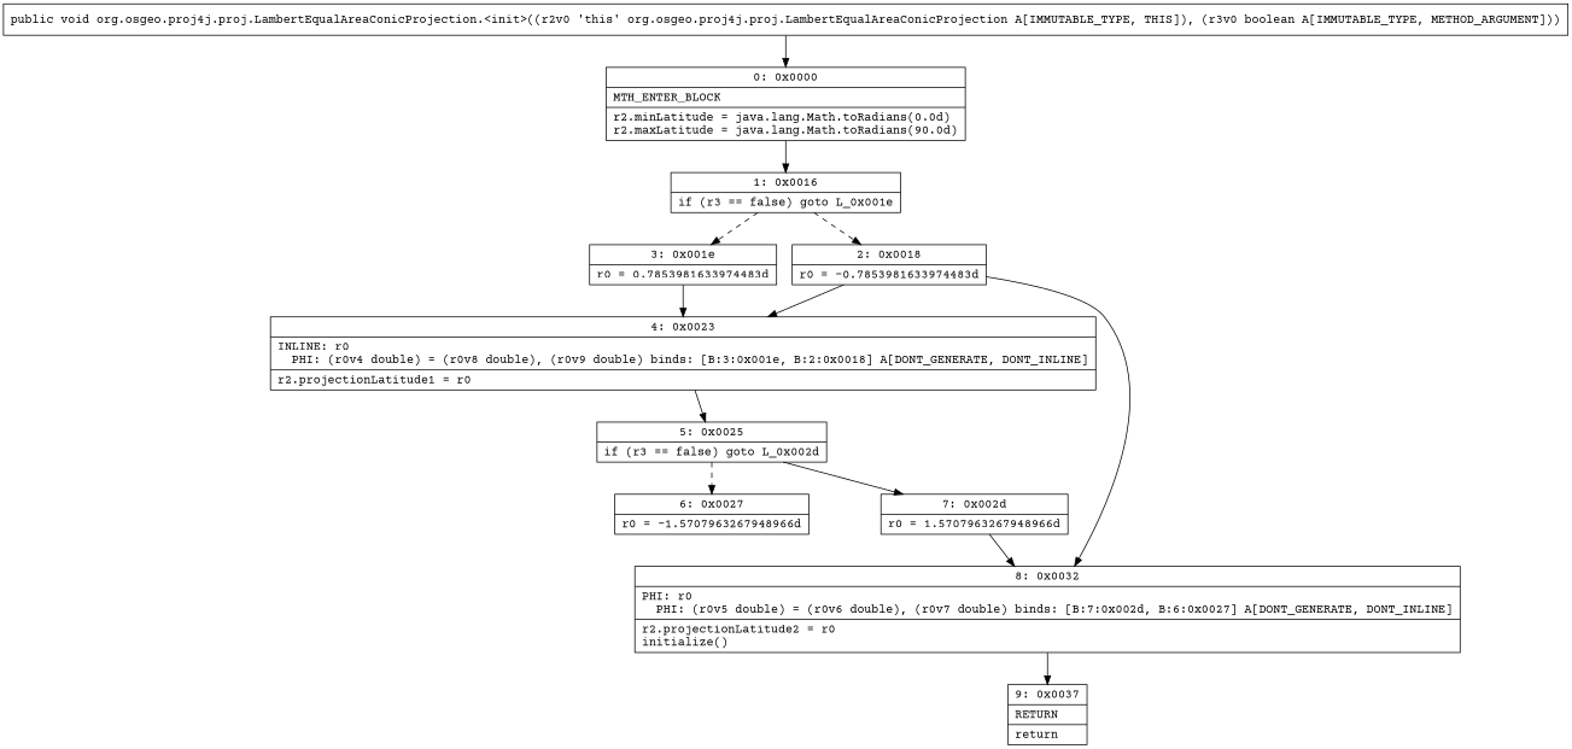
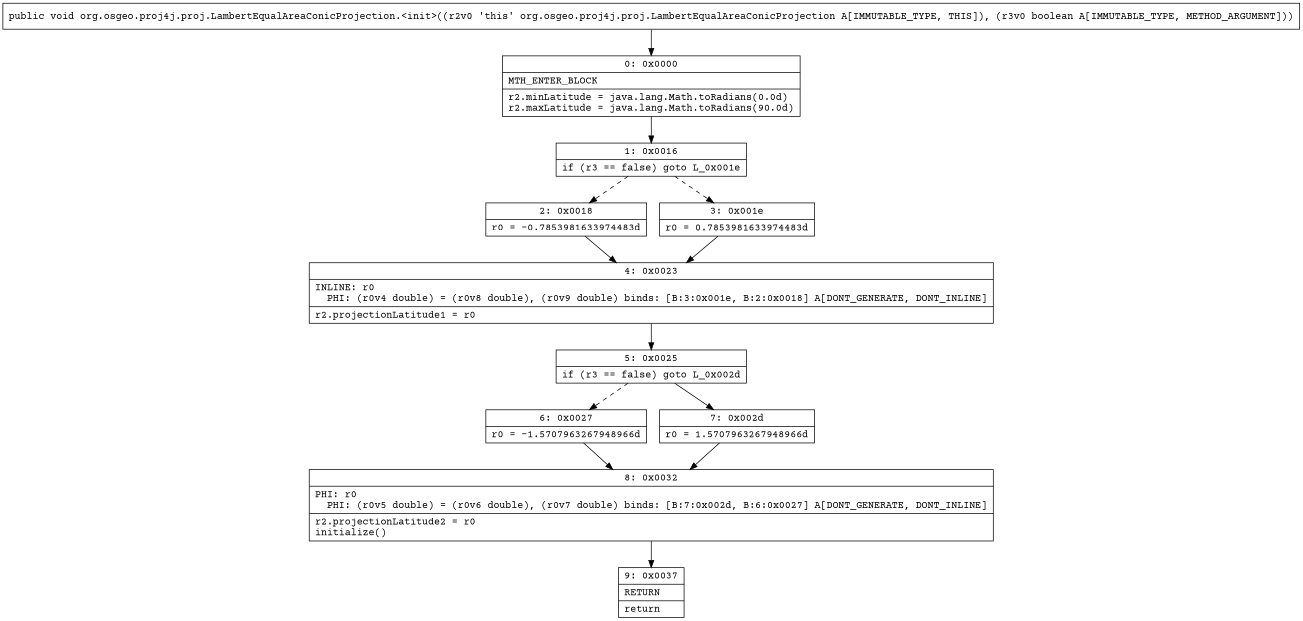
  digraph {
    fontname="Courier Prime"
    node [fontname="Courier Prime" shape=record]
    edge [fontname="Courier Prime"]
    n1 [label="{0\:\ 0x0000|MTH_ENTER_BLOCK\l|r2.minLatitude = java.lang.Math.toRadians(0.0d)\lr2.maxLatitude = java.lang.Math.toRadians(90.0d)\l}"]
    n2 [label="{1\:\ 0x0016|if (r3 == false) goto L_0x001e\l}"]
    n3 [label="{2\:\ 0x0018|r0 = \-0.7853981633974483d\l}"]
    n4 [label="{3\:\ 0x001e|r0 = 0.7853981633974483d\l}"]
    n5 [label="{4\:\ 0x0023|INLINE: r0 \l  PHI: (r0v4 double) = (r0v8 double), (r0v9 double) binds: [B:3:0x001e, B:2:0x0018] A[DONT_GENERATE, DONT_INLINE]\l|r2.projectionLatitude1 = r0\l}"]
    n6 [label="{5\:\ 0x0025|if (r3 == false) goto L_0x002d\l}"]
    n7 [label="{6\:\ 0x0027|r0 = \-1.5707963267948966d\l}"]
    n8 [label="{7\:\ 0x002d|r0 = 1.5707963267948966d\l}"]
    n9 [label="{8\:\ 0x0032|PHI: r0 \l  PHI: (r0v5 double) = (r0v6 double), (r0v7 double) binds: [B:7:0x002d, B:6:0x0027] A[DONT_GENERATE, DONT_INLINE]\l|r2.projectionLatitude2 = r0\linitialize()\l}"]
    n10 [label="{9\:\ 0x0037|RETURN\l|return\l}"]
    n11 [label="{public void org.osgeo.proj4j.proj.LambertEqualAreaConicProjection.\<init\>((r2v0 'this' org.osgeo.proj4j.proj.LambertEqualAreaConicProjection A[IMMUTABLE_TYPE, THIS]), (r3v0 boolean A[IMMUTABLE_TYPE, METHOD_ARGUMENT])) }"]
    n1 -> n2
    n2 -> n3 [style=dashed]
    n2 -> n4 [style=dashed]
    n3 -> n5
    n4 -> n5
    n5 -> n6
    n6 -> n7 [style=dashed]
    n6 -> n8
-   n3 -> n9
+   n7 -> n9
    n8 -> n9
    n9 -> n10
    n11 -> n1
  }
